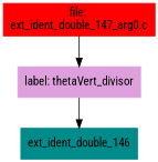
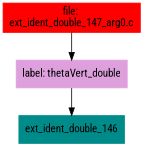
  digraph {
    fontname="Roboto Condensed"
    node [shape=box style=filled fontname="Roboto Condensed"]
    edge [fontname="Roboto Condensed"]
    n1 [color=red label="file: \next_ident_double_147_arg0.c"]
-   n2 [color=plum label="label: thetaVert_divisor"]
+   n2 [color=plum label="label: thetaVert_double"]
    n3 [color=cyan4 label=ext_ident_double_146]
    n1 -> n2
    n2 -> n3
  }
